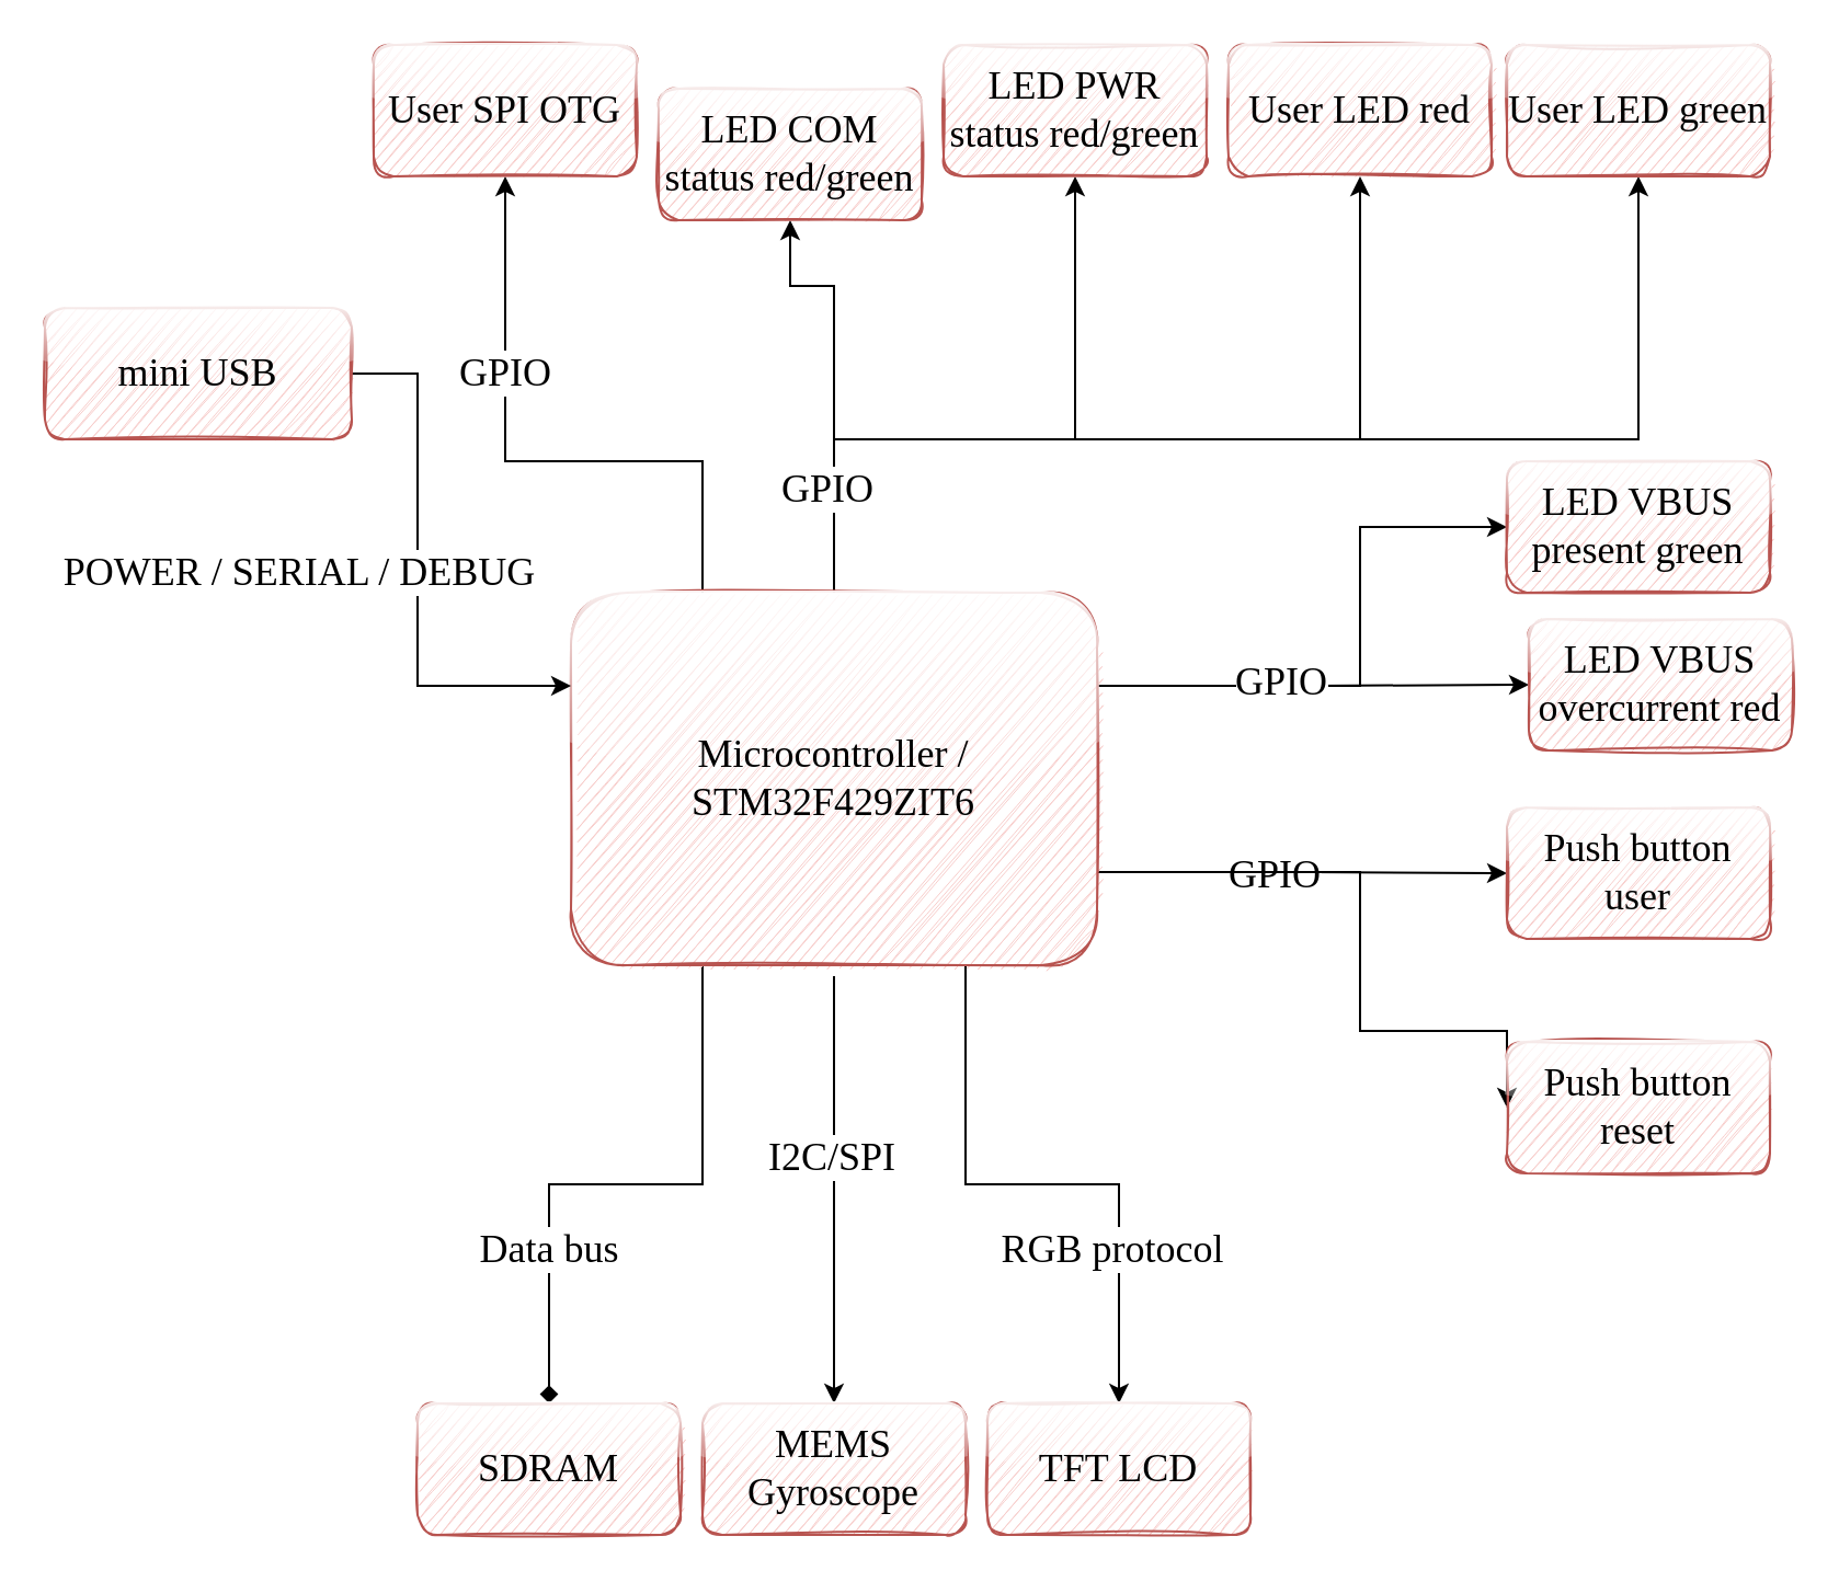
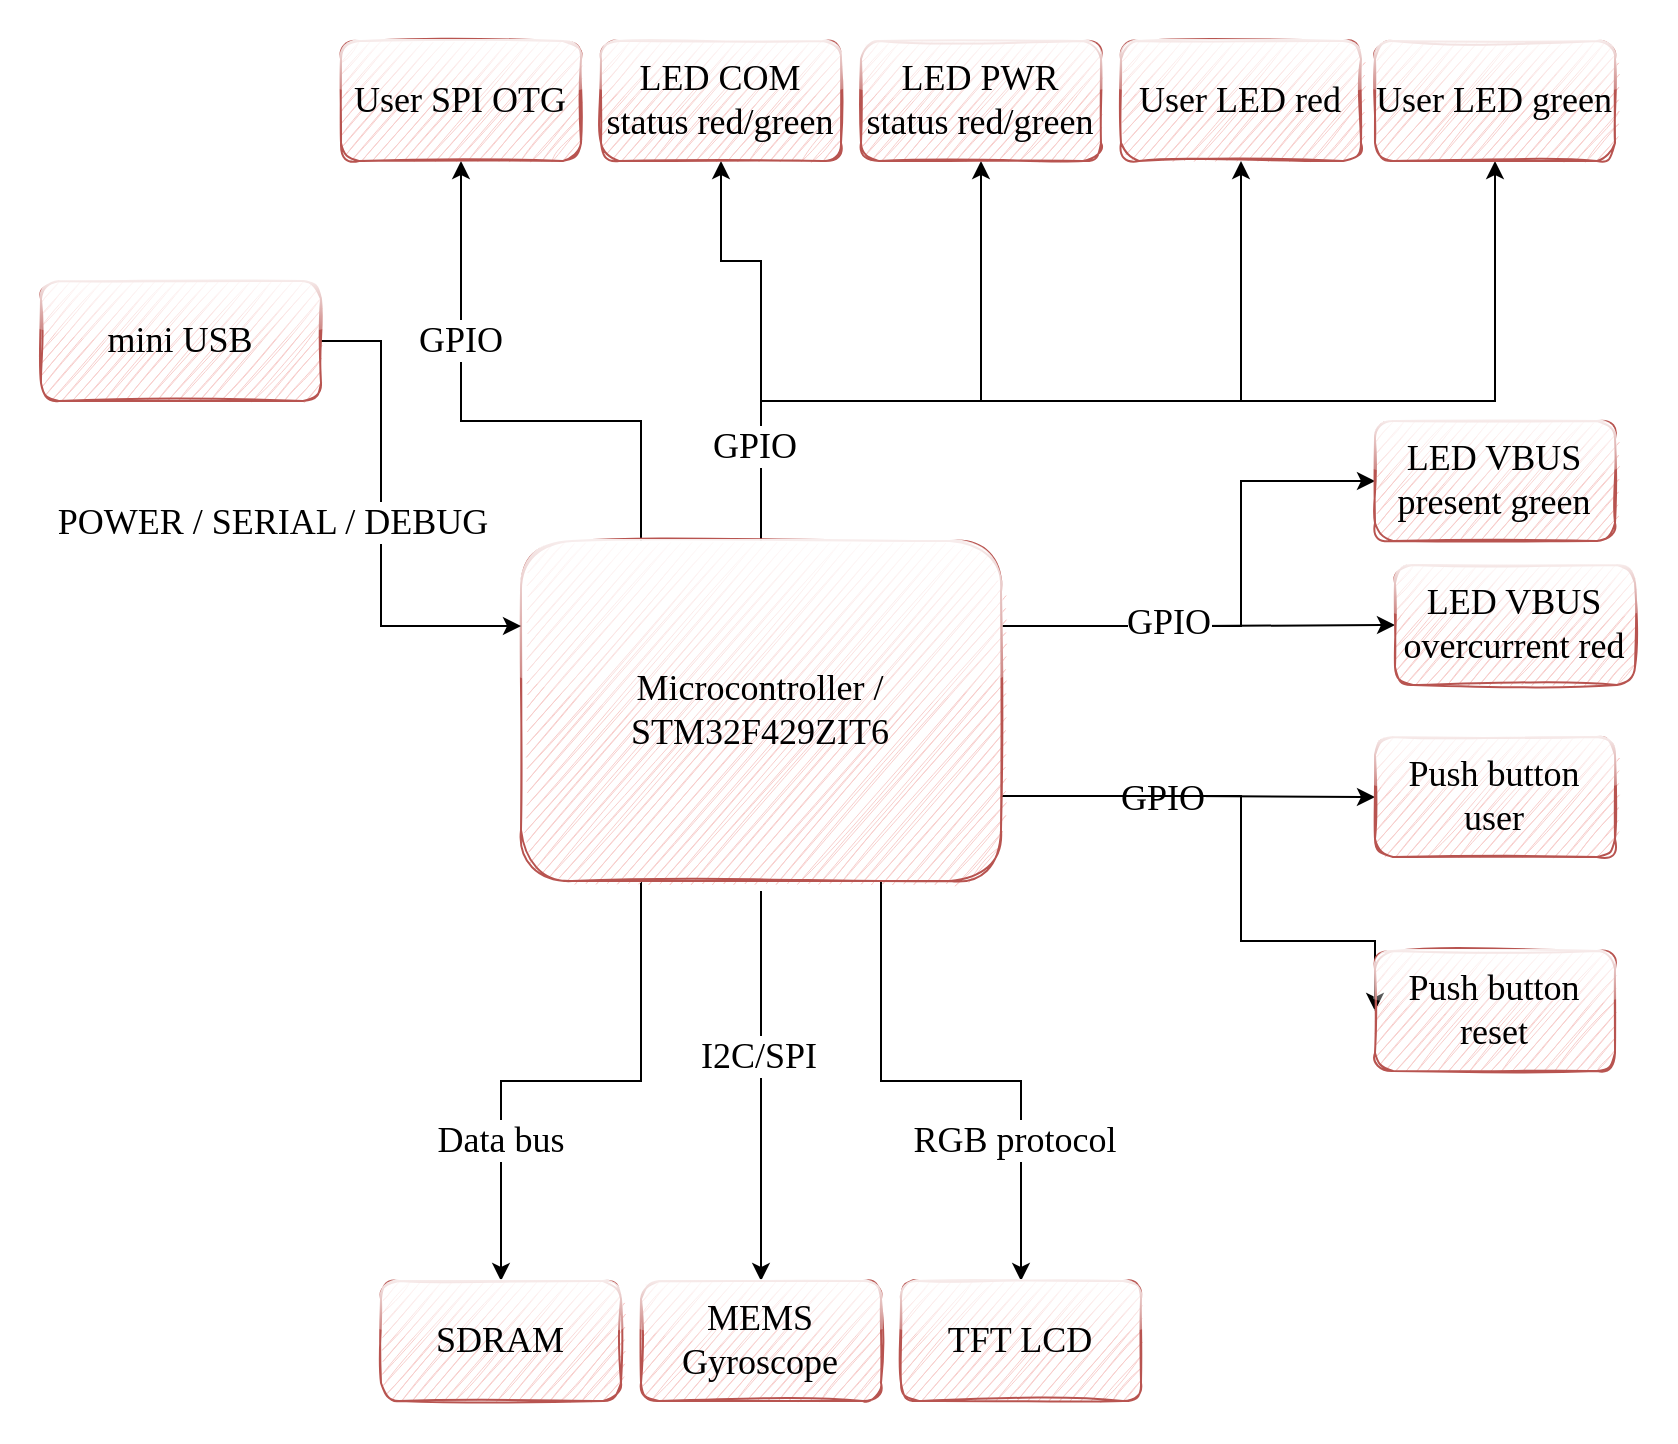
  <mxCell id="0" />
  <mxCell id="1" parent="0" />
  <mxCell id="2" value="GPIO" style="edgeStyle=orthogonalEdgeStyle;rounded=0;orthogonalLoop=1;jettySize=auto;html=1;fontFamily=Computer Modern;fontSource=https%3A%2F%2Ffonts.googleapis.com%2Fcss%3Ffamily%3DComputer%2BModern;fontSize=18;entryX=0.5;entryY=1;entryDx=0;entryDy=0;exitX=0.25;exitY=0;exitDx=0;exitDy=0;" parent="1" source="20" target="23" edge="1"><mxGeometry x="0.357" relative="1" as="geometry"><mxPoint x="380" y="230" as="targetPoint" /><mxPoint as="offset" /><Array as="points"><mxPoint x="320" y="210" /><mxPoint x="230" y="210" /></Array></mxGeometry></mxCell>
  <mxCell id="3" style="edgeStyle=orthogonalEdgeStyle;rounded=0;orthogonalLoop=1;jettySize=auto;html=1;fontFamily=Computer Modern;fontSource=https%3A%2F%2Ffonts.googleapis.com%2Fcss%3Ffamily%3DComputer%2BModern;fontSize=18;entryX=0.5;entryY=0;entryDx=0;entryDy=0;" parent="1" target="27" edge="1"><mxGeometry relative="1" as="geometry"><mxPoint x="380" y="445" as="sourcePoint" /><mxPoint x="100" y="635" as="targetPoint" /><Array as="points"><mxPoint x="380" y="590" /><mxPoint x="380" y="590" /></Array></mxGeometry></mxCell>
  <mxCell id="4" value="I2C/SPI" style="edgeLabel;html=1;align=center;verticalAlign=middle;resizable=0;points=[];fontSize=18;fontFamily=Computer Modern;" parent="3" vertex="1" connectable="0"><mxGeometry x="-0.161" y="-2" relative="1" as="geometry"><mxPoint as="offset" /></mxGeometry></mxCell>
  <mxCell id="5" style="edgeStyle=orthogonalEdgeStyle;rounded=0;orthogonalLoop=1;jettySize=auto;html=1;entryX=0.5;entryY=1;entryDx=0;entryDy=0;fontFamily=Computer Modern;fontSource=https%3A%2F%2Ffonts.googleapis.com%2Fcss%3Ffamily%3DComputer%2BModern;fontSize=18;exitX=0.5;exitY=0;exitDx=0;exitDy=0;" parent="1" source="20" target="28" edge="1"><mxGeometry relative="1" as="geometry"><Array as="points"><mxPoint x="380" y="130" /><mxPoint x="360" y="130" /></Array></mxGeometry></mxCell>
  <mxCell id="6" style="edgeStyle=orthogonalEdgeStyle;rounded=0;orthogonalLoop=1;jettySize=auto;html=1;entryX=0.5;entryY=1;entryDx=0;entryDy=0;fontFamily=Computer Modern;fontSource=https%3A%2F%2Ffonts.googleapis.com%2Fcss%3Ffamily%3DComputer%2BModern;fontSize=18;exitX=0.5;exitY=0;exitDx=0;exitDy=0;" parent="1" source="20" target="29" edge="1"><mxGeometry relative="1" as="geometry"><Array as="points"><mxPoint x="380" y="200" /><mxPoint x="490" y="200" /></Array></mxGeometry></mxCell>
  <mxCell id="7" style="edgeStyle=orthogonalEdgeStyle;rounded=0;orthogonalLoop=1;jettySize=auto;html=1;fontFamily=Computer Modern;fontSource=https%3A%2F%2Ffonts.googleapis.com%2Fcss%3Ffamily%3DComputer%2BModern;fontSize=18;entryX=0.5;entryY=1;entryDx=0;entryDy=0;exitX=0.5;exitY=0;exitDx=0;exitDy=0;" parent="1" source="20" target="30" edge="1"><mxGeometry relative="1" as="geometry"><mxPoint x="410" y="130" as="targetPoint" /><Array as="points"><mxPoint x="380" y="200" /><mxPoint x="620" y="200" /></Array></mxGeometry></mxCell>
  <mxCell id="8" style="edgeStyle=orthogonalEdgeStyle;rounded=0;orthogonalLoop=1;jettySize=auto;html=1;exitX=0.5;exitY=0;exitDx=0;exitDy=0;entryX=0.5;entryY=1;entryDx=0;entryDy=0;fontFamily=Computer Modern;fontSource=https%3A%2F%2Ffonts.googleapis.com%2Fcss%3Ffamily%3DComputer%2BModern;fontSize=18;" parent="1" source="20" target="31" edge="1"><mxGeometry relative="1" as="geometry"><Array as="points"><mxPoint x="380" y="200" /><mxPoint x="747" y="200" /></Array></mxGeometry></mxCell>
  <mxCell id="9" value="GPIO" style="edgeLabel;html=1;align=center;verticalAlign=middle;resizable=0;points=[];fontSize=18;fontFamily=Computer Modern;" parent="8" vertex="1" connectable="0"><mxGeometry x="-0.827" y="4" relative="1" as="geometry"><mxPoint as="offset" /></mxGeometry></mxCell>
  <mxCell id="10" style="edgeStyle=orthogonalEdgeStyle;rounded=0;orthogonalLoop=1;jettySize=auto;html=1;exitX=1;exitY=0.25;exitDx=0;exitDy=0;entryX=0;entryY=0.5;entryDx=0;entryDy=0;fontFamily=Computer Modern;fontSource=https%3A%2F%2Ffonts.googleapis.com%2Fcss%3Ffamily%3DComputer%2BModern;fontSize=18;" parent="1" source="20" target="32" edge="1"><mxGeometry relative="1" as="geometry"><Array as="points"><mxPoint x="620" y="313" /><mxPoint x="620" y="240" /></Array></mxGeometry></mxCell>
  <mxCell id="11" style="edgeStyle=orthogonalEdgeStyle;rounded=0;orthogonalLoop=1;jettySize=auto;html=1;exitX=1;exitY=0.75;exitDx=0;exitDy=0;entryX=0;entryY=0.5;entryDx=0;entryDy=0;fontFamily=Computer Modern;fontSource=https%3A%2F%2Ffonts.googleapis.com%2Fcss%3Ffamily%3DComputer%2BModern;fontSize=18;" parent="1" source="20" target="21" edge="1"><mxGeometry relative="1" as="geometry" /></mxCell>
  <mxCell id="12" value="GPIO" style="edgeLabel;html=1;align=center;verticalAlign=middle;resizable=0;points=[];fontSize=18;fontFamily=Computer Modern;" parent="11" vertex="1" connectable="0"><mxGeometry x="-0.224" y="2" relative="1" as="geometry"><mxPoint x="7" y="3" as="offset" /></mxGeometry></mxCell>
  <mxCell id="13" style="edgeStyle=orthogonalEdgeStyle;rounded=0;orthogonalLoop=1;jettySize=auto;html=1;exitX=1;exitY=0.25;exitDx=0;exitDy=0;entryX=0;entryY=0.5;entryDx=0;entryDy=0;fontFamily=Computer Modern;fontSource=https%3A%2F%2Ffonts.googleapis.com%2Fcss%3Ffamily%3DComputer%2BModern;fontSize=18;" parent="1" source="20" target="33" edge="1"><mxGeometry relative="1" as="geometry" /></mxCell>
  <mxCell id="14" value="GPIO" style="edgeLabel;html=1;align=center;verticalAlign=middle;resizable=0;points=[];fontSize=18;fontFamily=Computer Modern;" parent="13" vertex="1" connectable="0"><mxGeometry x="-0.16" y="2" relative="1" as="geometry"><mxPoint as="offset" /></mxGeometry></mxCell>
  <mxCell id="15" style="edgeStyle=orthogonalEdgeStyle;rounded=0;orthogonalLoop=1;jettySize=auto;html=1;exitX=1;exitY=0.75;exitDx=0;exitDy=0;entryX=0;entryY=0.5;entryDx=0;entryDy=0;fontFamily=Computer Modern;fontSource=https%3A%2F%2Ffonts.googleapis.com%2Fcss%3Ffamily%3DComputer%2BModern;fontSize=18;" parent="1" source="20" target="34" edge="1"><mxGeometry relative="1" as="geometry"><Array as="points"><mxPoint x="620" y="398" /><mxPoint x="620" y="470" /></Array></mxGeometry></mxCell>
  <mxCell id="16" style="edgeStyle=orthogonalEdgeStyle;rounded=0;orthogonalLoop=1;jettySize=auto;html=1;exitX=0.75;exitY=1;exitDx=0;exitDy=0;entryX=0.5;entryY=0;entryDx=0;entryDy=0;fontFamily=Computer Modern;fontSource=https%3A%2F%2Ffonts.googleapis.com%2Fcss%3Ffamily%3DComputer%2BModern;fontSize=18;" parent="1" source="20" target="35" edge="1"><mxGeometry relative="1" as="geometry" /></mxCell>
  <mxCell id="17" value="RGB protocol" style="edgeLabel;html=1;align=center;verticalAlign=middle;resizable=0;points=[];fontSize=18;fontFamily=Computer Modern;" parent="16" vertex="1" connectable="0"><mxGeometry x="0.477" y="-4" relative="1" as="geometry"><mxPoint as="offset" /></mxGeometry></mxCell>
- <mxCell id="18" style="edgeStyle=orthogonalEdgeStyle;rounded=0;orthogonalLoop=1;jettySize=auto;html=1;exitX=0.25;exitY=1;exitDx=0;exitDy=0;entryX=0.5;entryY=0;entryDx=0;entryDy=0;fontFamily=Computer Modern;fontSource=https%3A%2F%2Ffonts.googleapis.com%2Fcss%3Ffamily%3DComputer%2BModern;fontSize=18;endArrow=diamond;" parent="1" source="20" target="22" edge="1"><mxGeometry relative="1" as="geometry" /></mxCell>
+ <mxCell id="18" style="edgeStyle=orthogonalEdgeStyle;rounded=0;orthogonalLoop=1;jettySize=auto;html=1;exitX=0.25;exitY=1;exitDx=0;exitDy=0;entryX=0.5;entryY=0;entryDx=0;entryDy=0;fontFamily=Computer Modern;fontSource=https%3A%2F%2Ffonts.googleapis.com%2Fcss%3Ffamily%3DComputer%2BModern;fontSize=18;" parent="1" source="20" target="22" edge="1"><mxGeometry relative="1" as="geometry" /></mxCell>
  <mxCell id="19" value="Data bus" style="edgeLabel;html=1;align=center;verticalAlign=middle;resizable=0;points=[];fontSize=18;fontFamily=Computer Modern;" parent="18" vertex="1" connectable="0"><mxGeometry x="0.476" y="-1" relative="1" as="geometry"><mxPoint as="offset" /></mxGeometry></mxCell>
  <mxCell id="20" value="&lt;font style=&quot;font-size: 18px&quot;&gt;Microcontroller / STM32F429ZIT6&lt;br&gt;&lt;/font&gt;" style="rounded=1;whiteSpace=wrap;html=1;fontFamily=Computer Modern;fontSource=https%3A%2F%2Ffonts.googleapis.com%2Fcss%3Ffamily%3DComputer%2BModern;sketch=1;fillColor=#f8cecc;strokeColor=#b85450;shadow=0;glass=1;verticalAlign=middle;align=center;" parent="1" vertex="1"><mxGeometry x="260" y="270" width="240" height="170" as="geometry" /></mxCell>
  <mxCell id="21" value="&lt;font style=&quot;font-size: 18px&quot;&gt;Push button user&lt;/font&gt;" style="whiteSpace=wrap;html=1;fontFamily=Computer Modern;align=center;verticalAlign=middle;fillColor=#f8cecc;strokeColor=#b85450;rounded=1;fontSource=https%3A%2F%2Ffonts.googleapis.com%2Fcss%3Ffamily%3DComputer%2BModern;sketch=1;shadow=0;glass=1;" parent="1" vertex="1"><mxGeometry x="687" y="368" width="120" height="60" as="geometry" /></mxCell>
  <mxCell id="22" value="&lt;font style=&quot;font-size: 18px&quot;&gt;SDRAM&lt;/font&gt;" style="whiteSpace=wrap;html=1;fontFamily=Computer Modern;align=center;verticalAlign=middle;fillColor=#f8cecc;strokeColor=#b85450;rounded=1;fontSource=https%3A%2F%2Ffonts.googleapis.com%2Fcss%3Ffamily%3DComputer%2BModern;sketch=1;shadow=0;glass=1;" parent="1" vertex="1"><mxGeometry x="190" y="640" width="120" height="60" as="geometry" /></mxCell>
  <mxCell id="23" value="&lt;font style=&quot;font-size: 18px&quot;&gt;User SPI OTG&lt;/font&gt;" style="whiteSpace=wrap;html=1;fontFamily=Computer Modern;align=center;verticalAlign=middle;fillColor=#f8cecc;strokeColor=#b85450;rounded=1;fontSource=https%3A%2F%2Ffonts.googleapis.com%2Fcss%3Ffamily%3DComputer%2BModern;sketch=1;shadow=0;glass=1;" parent="1" vertex="1"><mxGeometry x="170" y="20" width="120" height="60" as="geometry" /></mxCell>
  <mxCell id="24" style="edgeStyle=orthogonalEdgeStyle;rounded=0;orthogonalLoop=1;jettySize=auto;html=1;exitX=1;exitY=0.5;exitDx=0;exitDy=0;entryX=0;entryY=0.25;entryDx=0;entryDy=0;fontFamily=Computer Modern;fontSource=https%3A%2F%2Ffonts.googleapis.com%2Fcss%3Ffamily%3DComputer%2BModern;fontSize=18;" parent="1" source="26" target="20" edge="1"><mxGeometry relative="1" as="geometry"><Array as="points"><mxPoint x="190" y="170" /><mxPoint x="190" y="313" /></Array></mxGeometry></mxCell>
  <mxCell id="25" value="POWER / SERIAL / DEBUG" style="edgeLabel;html=1;align=center;verticalAlign=middle;resizable=0;points=[];fontSize=18;fontFamily=Computer Modern;" parent="24" vertex="1" connectable="0"><mxGeometry x="-0.082" y="-4" relative="1" as="geometry"><mxPoint x="-51" y="9" as="offset" /></mxGeometry></mxCell>
  <mxCell id="26" value="&lt;font style=&quot;font-size: 18px&quot;&gt;mini USB&lt;/font&gt;" style="whiteSpace=wrap;html=1;fontFamily=Computer Modern;align=center;verticalAlign=middle;fillColor=#f8cecc;strokeColor=#b85450;rounded=1;fontSource=https%3A%2F%2Ffonts.googleapis.com%2Fcss%3Ffamily%3DComputer%2BModern;sketch=1;shadow=0;glass=1;" parent="1" vertex="1"><mxGeometry x="20" y="140" width="140" height="60" as="geometry" /></mxCell>
  <mxCell id="27" value="&lt;font style=&quot;font-size: 18px&quot;&gt;MEMS Gyroscope&lt;/font&gt;" style="whiteSpace=wrap;html=1;fontFamily=Computer Modern;align=center;verticalAlign=middle;fillColor=#f8cecc;strokeColor=#b85450;rounded=1;fontSource=https%3A%2F%2Ffonts.googleapis.com%2Fcss%3Ffamily%3DComputer%2BModern;sketch=1;shadow=0;glass=1;" parent="1" vertex="1"><mxGeometry x="320" y="640" width="120" height="60" as="geometry" /></mxCell>
- <mxCell id="28" value="&lt;font style=&quot;font-size: 18px&quot;&gt;LED COM status red/green&lt;/font&gt;" style="whiteSpace=wrap;html=1;fontFamily=Computer Modern;align=center;verticalAlign=middle;fillColor=#f8cecc;strokeColor=#b85450;rounded=1;fontSource=https%3A%2F%2Ffonts.googleapis.com%2Fcss%3Ffamily%3DComputer%2BModern;sketch=1;shadow=0;glass=1;" parent="1" vertex="1"><mxGeometry x="300" y="40" width="120" height="60" as="geometry" /></mxCell>
+ <mxCell id="28" value="&lt;font style=&quot;font-size: 18px&quot;&gt;LED COM status red/green&lt;/font&gt;" style="whiteSpace=wrap;html=1;fontFamily=Computer Modern;align=center;verticalAlign=middle;fillColor=#f8cecc;strokeColor=#b85450;rounded=1;fontSource=https%3A%2F%2Ffonts.googleapis.com%2Fcss%3Ffamily%3DComputer%2BModern;sketch=1;shadow=0;glass=1;" parent="1" vertex="1"><mxGeometry x="300" y="20" width="120" height="60" as="geometry" /></mxCell>
  <mxCell id="29" value="&lt;font style=&quot;font-size: 18px&quot;&gt;LED PWR status red/green&lt;/font&gt;" style="whiteSpace=wrap;html=1;fontFamily=Computer Modern;align=center;verticalAlign=middle;fillColor=#f8cecc;strokeColor=#b85450;rounded=1;fontSource=https%3A%2F%2Ffonts.googleapis.com%2Fcss%3Ffamily%3DComputer%2BModern;sketch=1;shadow=0;glass=1;" parent="1" vertex="1"><mxGeometry x="430" y="20" width="120" height="60" as="geometry" /></mxCell>
  <mxCell id="30" value="&lt;font style=&quot;font-size: 18px&quot;&gt;User LED red&lt;/font&gt;" style="whiteSpace=wrap;html=1;fontFamily=Computer Modern;align=center;verticalAlign=middle;fillColor=#f8cecc;strokeColor=#b85450;rounded=1;fontSource=https%3A%2F%2Ffonts.googleapis.com%2Fcss%3Ffamily%3DComputer%2BModern;sketch=1;shadow=0;glass=1;" parent="1" vertex="1"><mxGeometry x="560" y="20" width="120" height="60" as="geometry" /></mxCell>
  <mxCell id="31" value="&lt;font style=&quot;font-size: 18px&quot;&gt;User LED green&lt;/font&gt;" style="whiteSpace=wrap;html=1;fontFamily=Computer Modern;align=center;verticalAlign=middle;fillColor=#f8cecc;strokeColor=#b85450;rounded=1;fontSource=https%3A%2F%2Ffonts.googleapis.com%2Fcss%3Ffamily%3DComputer%2BModern;sketch=1;shadow=0;glass=1;" parent="1" vertex="1"><mxGeometry x="687" y="20" width="120" height="60" as="geometry" /></mxCell>
  <mxCell id="32" value="&lt;font style=&quot;font-size: 18px&quot;&gt;LED VBUS present green&lt;/font&gt;" style="whiteSpace=wrap;html=1;fontFamily=Computer Modern;align=center;verticalAlign=middle;fillColor=#f8cecc;strokeColor=#b85450;rounded=1;fontSource=https%3A%2F%2Ffonts.googleapis.com%2Fcss%3Ffamily%3DComputer%2BModern;sketch=1;shadow=0;glass=1;" parent="1" vertex="1"><mxGeometry x="687" y="210" width="120" height="60" as="geometry" /></mxCell>
  <mxCell id="33" value="&lt;font style=&quot;font-size: 18px&quot;&gt;LED VBUS overcurrent red&lt;/font&gt;" style="whiteSpace=wrap;html=1;fontFamily=Computer Modern;align=center;verticalAlign=middle;fillColor=#f8cecc;strokeColor=#b85450;rounded=1;fontSource=https%3A%2F%2Ffonts.googleapis.com%2Fcss%3Ffamily%3DComputer%2BModern;sketch=1;shadow=0;glass=1;" parent="1" vertex="1"><mxGeometry x="697" y="282" width="120" height="60" as="geometry" /></mxCell>
  <mxCell id="34" value="&lt;font style=&quot;font-size: 18px&quot;&gt;Push button reset&lt;/font&gt;" style="whiteSpace=wrap;html=1;fontFamily=Computer Modern;align=center;verticalAlign=middle;fillColor=#f8cecc;strokeColor=#b85450;rounded=1;fontSource=https%3A%2F%2Ffonts.googleapis.com%2Fcss%3Ffamily%3DComputer%2BModern;sketch=1;shadow=0;glass=1;" parent="1" vertex="1"><mxGeometry x="687" y="475" width="120" height="60" as="geometry" /></mxCell>
  <mxCell id="35" value="&lt;font style=&quot;font-size: 18px&quot;&gt;TFT LCD&lt;/font&gt;" style="whiteSpace=wrap;html=1;fontFamily=Computer Modern;align=center;verticalAlign=middle;fillColor=#f8cecc;strokeColor=#b85450;rounded=1;fontSource=https%3A%2F%2Ffonts.googleapis.com%2Fcss%3Ffamily%3DComputer%2BModern;sketch=1;shadow=0;glass=1;" parent="1" vertex="1"><mxGeometry x="450" y="640" width="120" height="60" as="geometry" /></mxCell>
